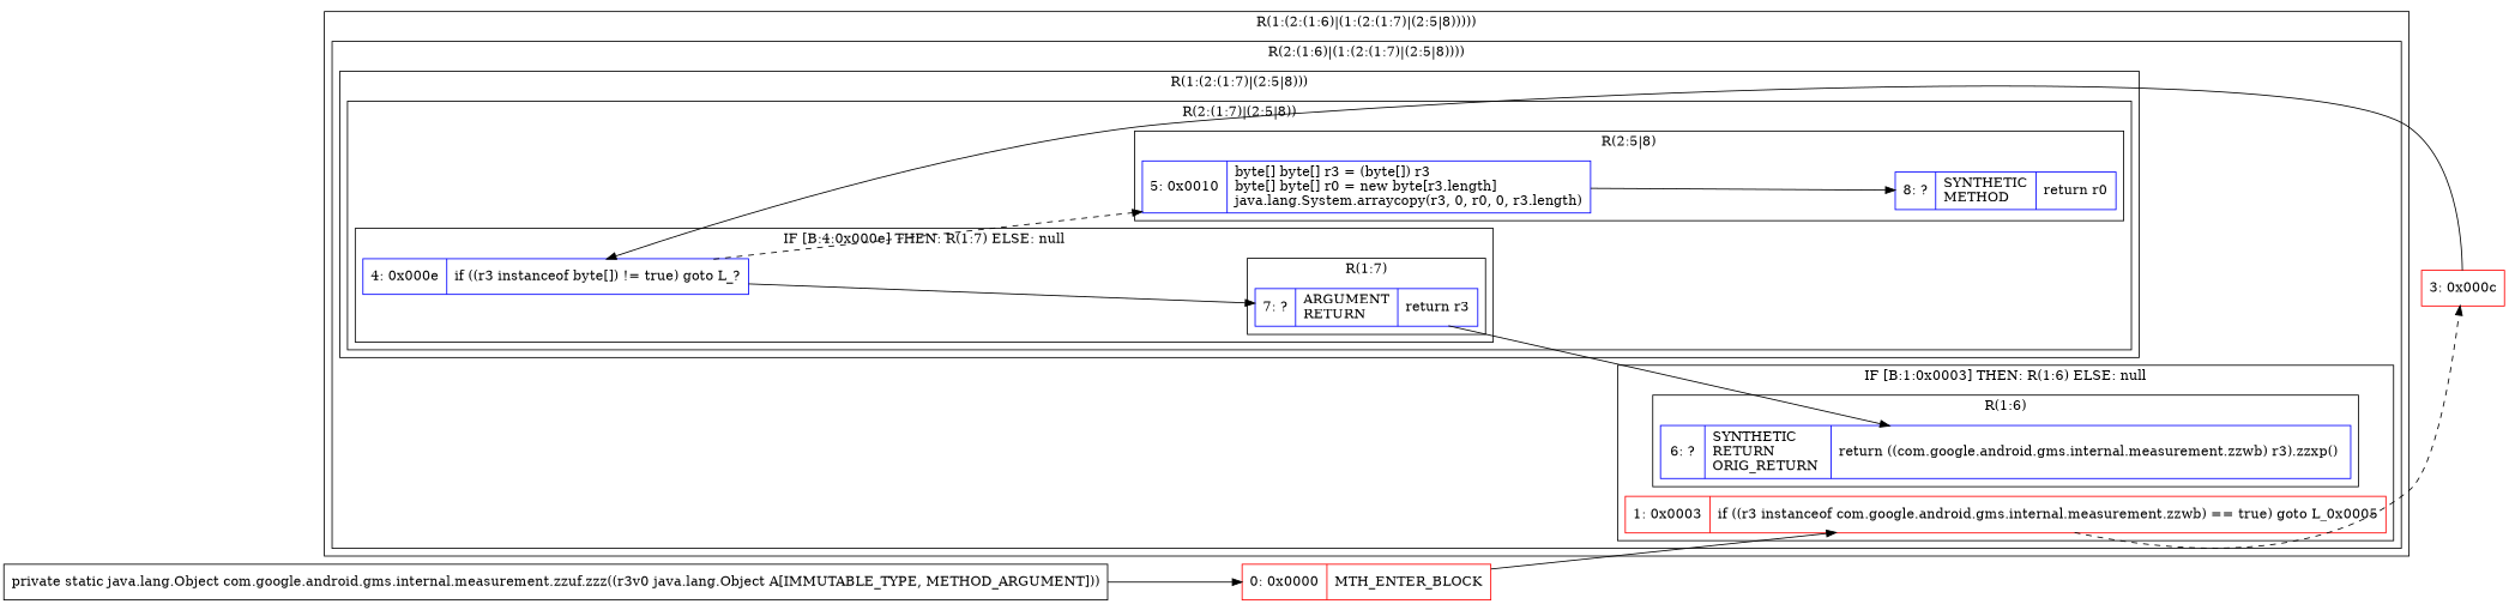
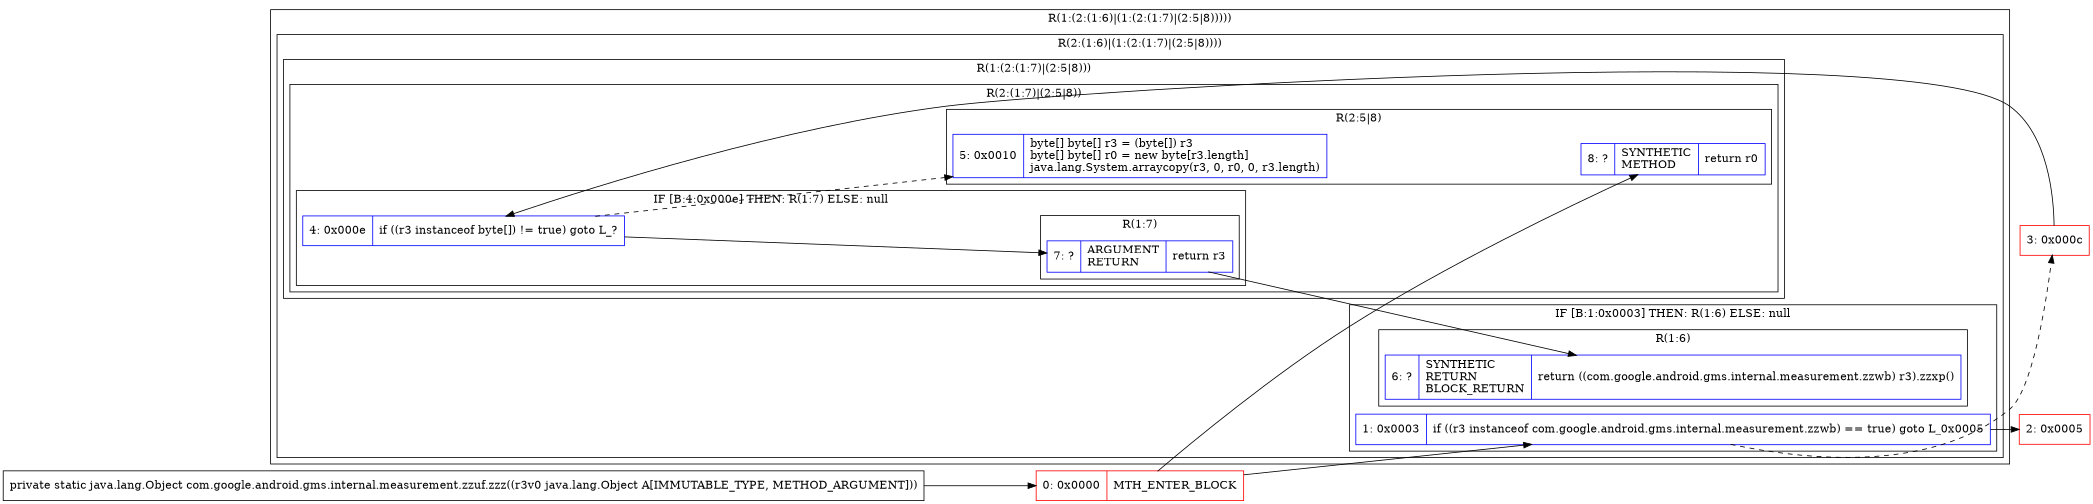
  digraph {
    rankdir=LR
    node [color=blue shape=record]
-   n1 [label="{6\:\ ?|SYNTHETIC\lRETURN\lORIG_RETURN\l|return ((com.google.android.gms.internal.measurement.zzwb) r3).zzxp()\l}"]
-   n2 [color=red label="{1\:\ 0x0003|if ((r3 instanceof com.google.android.gms.internal.measurement.zzwb) == true) goto L_0x0005\l}"]
+   n1 [label="{6\:\ ?|SYNTHETIC\lRETURN\lBLOCK_RETURN\l|return ((com.google.android.gms.internal.measurement.zzwb) r3).zzxp()\l}"]
+   n2 [label="{1\:\ 0x0003|if ((r3 instanceof com.google.android.gms.internal.measurement.zzwb) == true) goto L_0x0005\l}"]
    n3 [label="{7\:\ ?|ARGUMENT\lRETURN\l|return r3\l}"]
    n4 [label="{4\:\ 0x000e|if ((r3 instanceof byte[]) != true) goto L_?\l}"]
    n5 [label="{5\:\ 0x0010|byte[] byte[] r3 = (byte[]) r3\lbyte[] byte[] r0 = new byte[r3.length]\ljava.lang.System.arraycopy(r3, 0, r0, 0, r3.length)\l}"]
    n6 [label="{8\:\ ?|SYNTHETIC\lMETHOD\l|return r0\l}"]
+   n7 [color=red label="{2\:\ 0x0005}"]
    n8 [color=red label="{3\:\ 0x000c}"]
    n9 [color=red label="{0\:\ 0x0000|MTH_ENTER_BLOCK\l}"]
    n10 [label="{private static java.lang.Object com.google.android.gms.internal.measurement.zzuf.zzz((r3v0 java.lang.Object A[IMMUTABLE_TYPE, METHOD_ARGUMENT])) }" color=""]
    subgraph cluster_1 {
      label="R(1:(2:(1:6)|(1:(2:(1:7)|(2:5|8)))))"
      subgraph cluster_2 {
        label="R(2:(1:6)|(1:(2:(1:7)|(2:5|8))))"
        subgraph cluster_3 {
          label="IF [B:1:0x0003] THEN: R(1:6) ELSE: null"
          n2
          subgraph cluster_4 {
            label="R(1:6)"
            n1
          }
        }
        subgraph cluster_5 {
          label="R(1:(2:(1:7)|(2:5|8)))"
          subgraph cluster_6 {
            label="R(2:(1:7)|(2:5|8))"
            subgraph cluster_7 {
              label="IF [B:4:0x000e] THEN: R(1:7) ELSE: null"
              n4
              subgraph cluster_8 {
                label="R(1:7)"
                n3
              }
            }
            subgraph cluster_9 {
              label="R(2:5|8)"
              n5
              n6
            }
          }
        }
      }
    }
+   n2 -> n7
    n2 -> n8 [style=dashed]
    n3 -> n1
    n4 -> n3
    n4 -> n5 [style=dashed]
-   n5 -> n6
+   n9 -> n6
    n8 -> n4
    n9 -> n2
    n10 -> n9
  }
